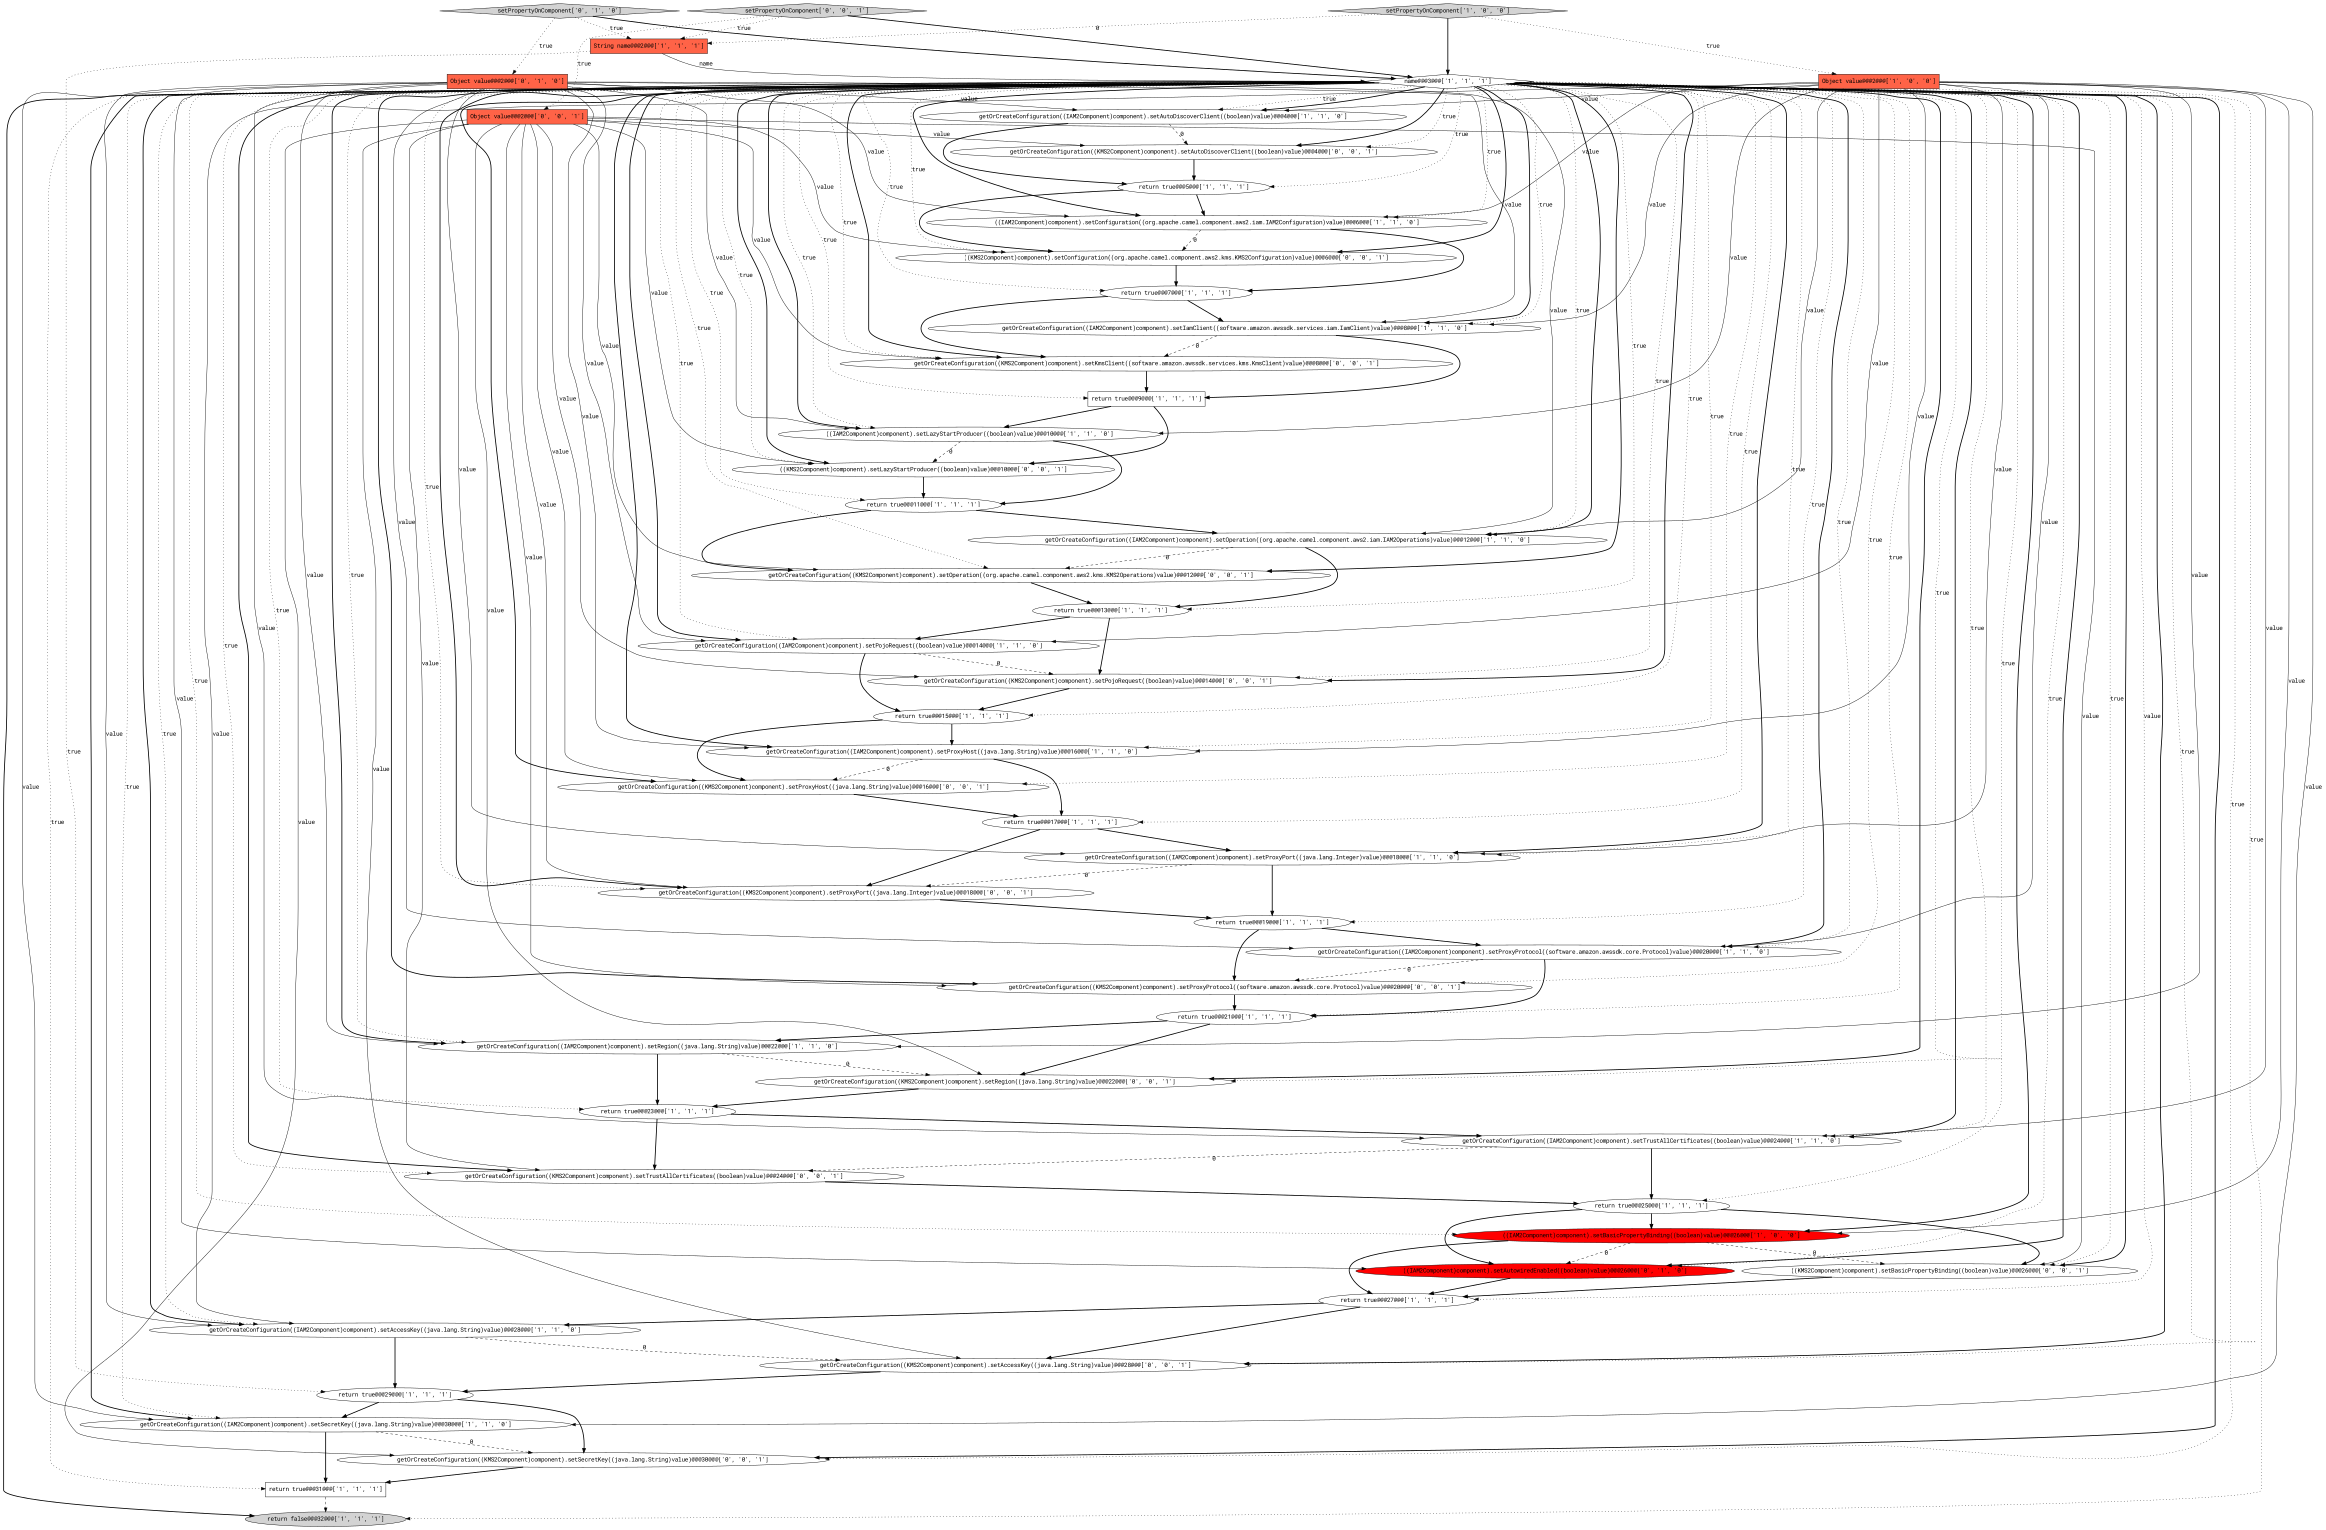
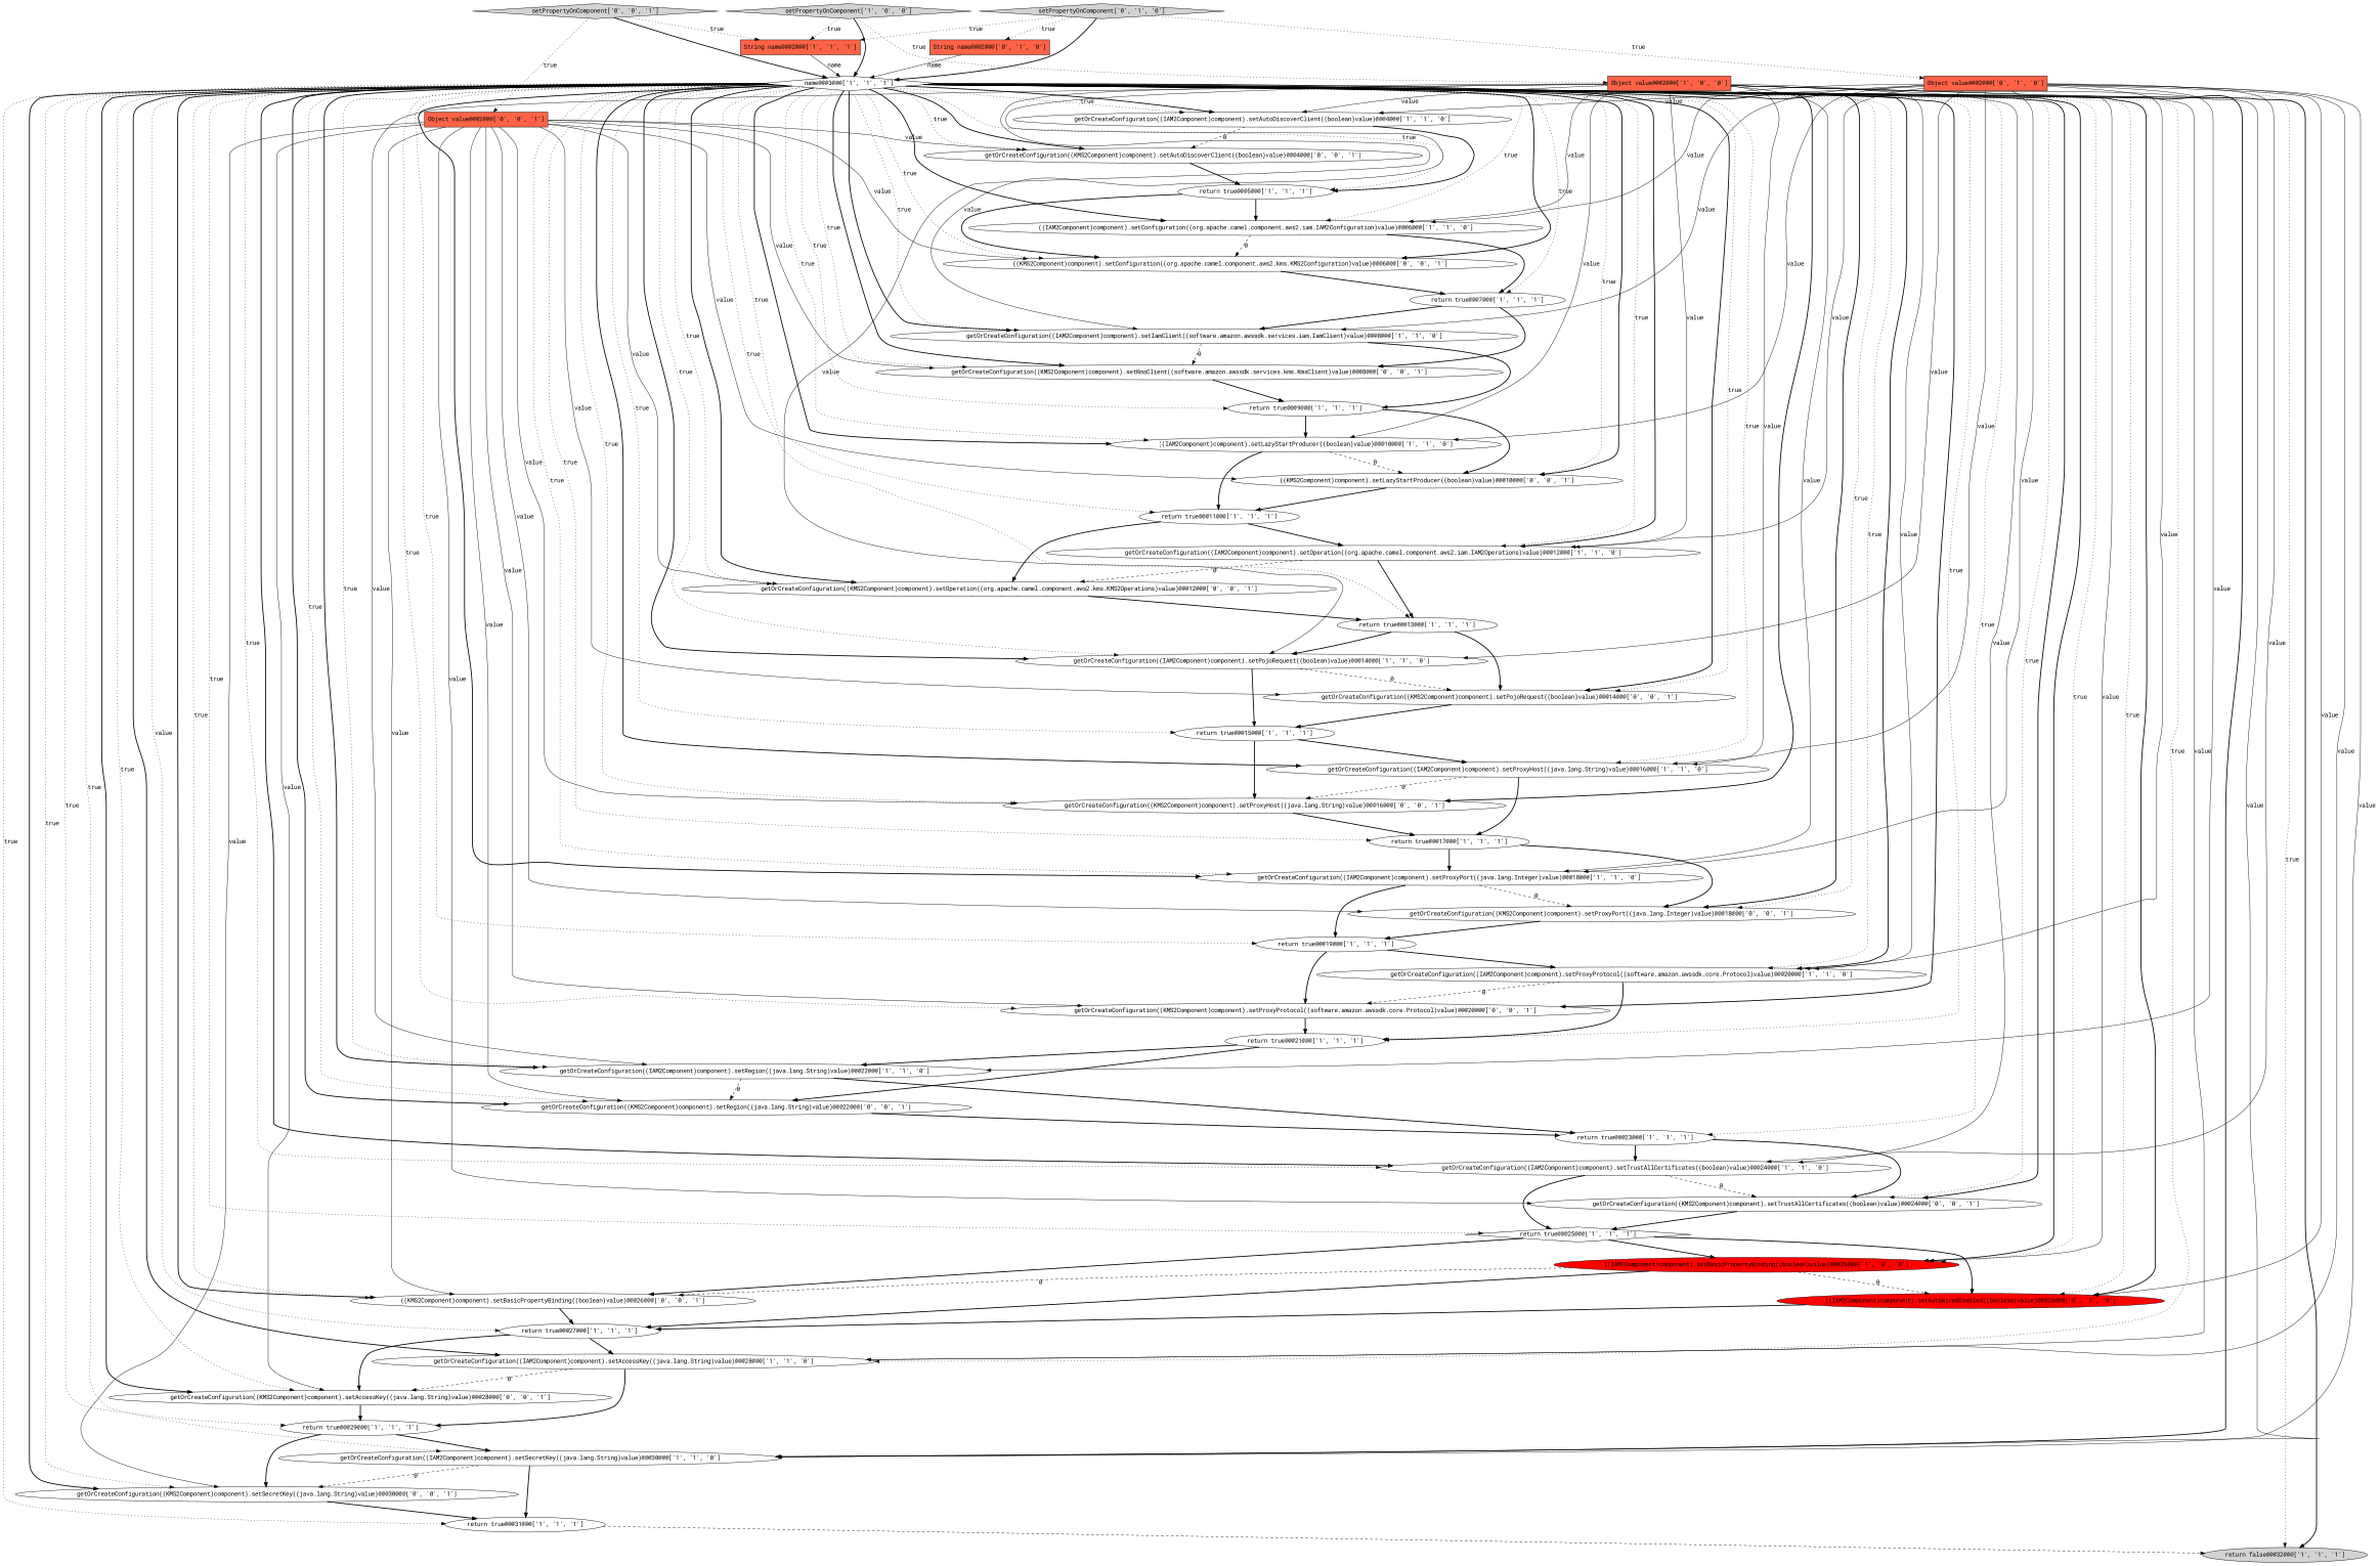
  digraph {
    fontname="Roboto Mono"
    node [fillcolor=white fontname="Roboto Mono" shape=ellipse style=filled]
    edge [fontname="Roboto Mono" style=bold]
    n1 [label="getOrCreateConfiguration((KMS2Component)component).setAccessKey((java.lang.String)value)@@@28@@@['0', '0', '1']"]
    n2 [label="return true@@@29@@@['1', '1', '1']"]
    n3 [label="getOrCreateConfiguration((IAM2Component)component).setSecretKey((java.lang.String)value)@@@30@@@['1', '1', '0']"]
    n4 [label="getOrCreateConfiguration((KMS2Component)component).setSecretKey((java.lang.String)value)@@@30@@@['0', '0', '1']"]
    n5 [label="return true@@@19@@@['1', '1', '1']"]
    n6 [label="getOrCreateConfiguration((IAM2Component)component).setProxyProtocol((software.amazon.awssdk.core.Protocol)value)@@@20@@@['1', '1', '0']"]
    n7 [label="getOrCreateConfiguration((KMS2Component)component).setProxyProtocol((software.amazon.awssdk.core.Protocol)value)@@@20@@@['0', '0', '1']"]
    n8 [label="return true@@@21@@@['1', '1', '1']"]
    n9 [label="((IAM2Component)component).setConfiguration((org.apache.camel.component.aws2.iam.IAM2Configuration)value)@@@6@@@['1', '1', '0']"]
    n10 [label="return true@@@7@@@['1', '1', '1']"]
    n11 [label="((KMS2Component)component).setConfiguration((org.apache.camel.component.aws2.kms.KMS2Configuration)value)@@@6@@@['0', '0', '1']"]
    n12 [label="getOrCreateConfiguration((KMS2Component)component).setKmsClient((software.amazon.awssdk.services.kms.KmsClient)value)@@@8@@@['0', '0', '1']"]
    n13 [label="getOrCreateConfiguration((IAM2Component)component).setIamClient((software.amazon.awssdk.services.iam.IamClient)value)@@@8@@@['1', '1', '0']"]
    n14 [label="return true@@@11@@@['1', '1', '1']"]
    n15 [label="getOrCreateConfiguration((KMS2Component)component).setOperation((org.apache.camel.component.aws2.kms.KMS2Operations)value)@@@12@@@['0', '0', '1']"]
    n16 [label="getOrCreateConfiguration((IAM2Component)component).setOperation((org.apache.camel.component.aws2.iam.IAM2Operations)value)@@@12@@@['1', '1', '0']"]
    n17 [label="return true@@@13@@@['1', '1', '1']"]
    n18 [label="return true@@@5@@@['1', '1', '1']"]
-   n19 [label="return true@@@31@@@['1', '1', '1']" shape=box]
+   n19 [label="return true@@@31@@@['1', '1', '1']"]
    n20 [fillcolor=lightgray label="return false@@@32@@@['1', '1', '1']"]
    n21 [label="((IAM2Component)component).setLazyStartProducer((boolean)value)@@@10@@@['1', '1', '0']"]
    n22 [label="((KMS2Component)component).setLazyStartProducer((boolean)value)@@@10@@@['0', '0', '1']"]
    n23 [label="getOrCreateConfiguration((IAM2Component)component).setAccessKey((java.lang.String)value)@@@28@@@['1', '1', '0']"]
-   n24 [label="return true@@@9@@@['1', '1', '1']" shape=box]
+   n24 [label="return true@@@9@@@['1', '1', '1']"]
    n25 [label="name@@@3@@@['1', '1', '1']" shape=diamond]
    n26 [label="getOrCreateConfiguration((KMS2Component)component).setRegion((java.lang.String)value)@@@22@@@['0', '0', '1']"]
    n27 [label="getOrCreateConfiguration((KMS2Component)component).setAutoDiscoverClient((boolean)value)@@@4@@@['0', '0', '1']"]
    n28 [label="getOrCreateConfiguration((IAM2Component)component).setProxyHost((java.lang.String)value)@@@16@@@['1', '1', '0']"]
    n29 [label="getOrCreateConfiguration((KMS2Component)component).setPojoRequest((boolean)value)@@@14@@@['0', '0', '1']"]
    n30 [label="getOrCreateConfiguration((KMS2Component)component).setProxyHost((java.lang.String)value)@@@16@@@['0', '0', '1']"]
    n31 [label="getOrCreateConfiguration((IAM2Component)component).setAutoDiscoverClient((boolean)value)@@@4@@@['1', '1', '0']"]
-   n32 [label="return true@@@25@@@['1', '1', '1']"]
+   n32 [label="return true@@@25@@@['1', '1', '1']" shape=diamond]
    n33 [label="getOrCreateConfiguration((IAM2Component)component).setProxyPort((java.lang.Integer)value)@@@18@@@['1', '1', '0']"]
    n34 [label="getOrCreateConfiguration((KMS2Component)component).setTrustAllCertificates((boolean)value)@@@24@@@['0', '0', '1']"]
    n35 [label="return true@@@23@@@['1', '1', '1']"]
    n36 [label="((KMS2Component)component).setBasicPropertyBinding((boolean)value)@@@26@@@['0', '0', '1']"]
    n37 [label="getOrCreateConfiguration((IAM2Component)component).setTrustAllCertificates((boolean)value)@@@24@@@['1', '1', '0']"]
    n38 [label="getOrCreateConfiguration((IAM2Component)component).setPojoRequest((boolean)value)@@@14@@@['1', '1', '0']"]
    n39 [fillcolor=red label="((IAM2Component)component).setBasicPropertyBinding((boolean)value)@@@26@@@['1', '0', '0']"]
    n40 [label="return true@@@15@@@['1', '1', '1']"]
    n41 [label="getOrCreateConfiguration((IAM2Component)component).setRegion((java.lang.String)value)@@@22@@@['1', '1', '0']"]
    n42 [label="return true@@@17@@@['1', '1', '1']"]
    n43 [label="getOrCreateConfiguration((KMS2Component)component).setProxyPort((java.lang.Integer)value)@@@18@@@['0', '0', '1']"]
    n44 [fillcolor=red label="((IAM2Component)component).setAutowiredEnabled((boolean)value)@@@26@@@['0', '1', '0']"]
    n45 [label="return true@@@27@@@['1', '1', '1']"]
    n46 [fillcolor=lightgray label="setPropertyOnComponent['0', '0', '1']" shape=diamond]
    n47 [fillcolor=tomato label="Object value@@@2@@@['0', '0', '1']" shape=box]
    n48 [fillcolor=tomato label="String name@@@2@@@['1', '1', '1']" shape=box]
    n49 [fillcolor=lightgray label="setPropertyOnComponent['1', '0', '0']" shape=diamond]
    n50 [fillcolor=tomato label="Object value@@@2@@@['1', '0', '0']" shape=box]
    n51 [fillcolor=lightgray label="setPropertyOnComponent['0', '1', '0']" shape=diamond]
    n52 [fillcolor=tomato label="Object value@@@2@@@['0', '1', '0']" shape=box]
+   n53 [fillcolor=tomato label="String name@@@2@@@['0', '1', '0']" shape=box]
    n1 -> n2
    n2 -> n3
    n2 -> n4
    n3 -> n4 [label=0 style=dashed]
    n3 -> n19
    n4 -> n19
    n5 -> n6
    n5 -> n7
    n6 -> n7 [label=0 style=dashed]
    n6 -> n8
    n7 -> n8
    n8 -> n26
    n8 -> n41
    n9 -> n10
    n9 -> n11 [label=0 style=dashed]
    n10 -> n12
    n10 -> n13
    n11 -> n10
    n12 -> n24
    n13 -> n12 [label=0 style=dashed]
    n13 -> n24
    n14 -> n15
    n14 -> n16
    n15 -> n17
    n16 -> n15 [label=0 style=dashed]
    n16 -> n17
    n17 -> n29
    n17 -> n38
    n18 -> n9
    n18 -> n11
    n19 -> n20 [style=dashed]
    n21 -> n14
    n21 -> n22 [label=0 style=dashed]
    n22 -> n14
    n23 -> n1 [label=0 style=dashed]
    n23 -> n2
    n24 -> n21
    n24 -> n22
    n25 -> n1
    n25 -> n1 [label=true style=dotted]
-   n48 -> n2 [label=true style=dotted]
+   n25 -> n2 [label=true style=dotted]
    n25 -> n3 [label=true style=dotted]
    n25 -> n3
    n25 -> n4
    n25 -> n4 [label=true style=dotted]
    n25 -> n5 [label=true style=dotted]
    n25 -> n6
    n25 -> n6 [label=true style=dotted]
    n25 -> n7
    n25 -> n7 [label=true style=dotted]
    n25 -> n8 [label=true style=dotted]
    n25 -> n9
    n25 -> n9 [label=true style=dotted]
    n25 -> n10 [label=true style=dotted]
    n25 -> n11 [label=true style=dotted]
    n25 -> n11
    n25 -> n12 [label=true style=dotted]
    n25 -> n12
    n25 -> n13
    n25 -> n13 [label=true style=dotted]
    n25 -> n14 [label=true style=dotted]
    n25 -> n15 [label=true style=dotted]
    n25 -> n15
    n25 -> n16 [label=true style=dotted]
    n25 -> n16
    n25 -> n17 [label=true style=dotted]
    n25 -> n18 [label=true style=dotted]
    n25 -> n19 [label=true style=dotted]
    n25 -> n20 [label=true style=dotted]
    n25 -> n20
    n25 -> n21
    n25 -> n21 [label=true style=dotted]
    n25 -> n22 [label=true style=dotted]
    n25 -> n22
    n25 -> n23
    n25 -> n23 [label=true style=dotted]
    n25 -> n24 [label=true style=dotted]
    n25 -> n26
    n25 -> n26 [label=true style=dotted]
    n25 -> n27 [label=true style=dotted]
    n25 -> n27
    n25 -> n28
    n25 -> n28 [label=true style=dotted]
    n25 -> n29
    n25 -> n29 [label=true style=dotted]
    n25 -> n30
    n25 -> n30 [label=true style=dotted]
    n25 -> n31 [label=true style=dotted]
    n25 -> n31
    n25 -> n32 [label=true style=dotted]
    n25 -> n33
    n25 -> n33 [label=true style=dotted]
    n25 -> n34 [label=true style=dotted]
    n25 -> n34
    n25 -> n35 [label=true style=dotted]
    n25 -> n36
    n25 -> n36 [label=true style=dotted]
    n25 -> n37 [label=true style=dotted]
    n25 -> n37
    n25 -> n38
    n25 -> n38 [label=true style=dotted]
    n25 -> n39
    n25 -> n39 [label=true style=dotted]
    n25 -> n40 [label=true style=dotted]
    n25 -> n41
    n25 -> n41 [label=true style=dotted]
    n25 -> n42 [label=true style=dotted]
    n25 -> n43
    n25 -> n43 [label=true style=dotted]
    n25 -> n44 [label=true style=dotted]
    n25 -> n44
    n25 -> n45 [label=value style=dotted]
    n26 -> n35
    n27 -> n18
    n28 -> n30 [label=0 style=dashed]
    n28 -> n42
    n29 -> n40
    n30 -> n42
    n31 -> n18
    n31 -> n27 [label=0 style=dashed]
    n32 -> n36
    n32 -> n39
    n32 -> n44
    n33 -> n5
    n33 -> n43 [label=0 style=dashed]
    n34 -> n32
    n35 -> n34
    n35 -> n37
    n36 -> n45
    n37 -> n32
    n37 -> n34 [label=0 style=dashed]
    n38 -> n29 [label=0 style=dashed]
    n38 -> n40
    n39 -> n36 [label=0 style=dashed]
    n39 -> n44 [label=0 style=dashed]
    n39 -> n45
    n40 -> n28
    n40 -> n30
    n41 -> n26 [label=0 style=dashed]
    n41 -> n35
    n42 -> n33
    n42 -> n43
    n43 -> n5
    n44 -> n45
    n45 -> n1
    n45 -> n23
    n46 -> n25
    n46 -> n47 [label=true style=dotted]
    n46 -> n48 [label=true style=dotted]
    n47 -> n1 [label=value style=solid]
    n47 -> n4 [label=value style=solid]
    n47 -> n7 [label=value style=solid]
    n47 -> n11 [label=value style=solid]
    n47 -> n12 [label=value style=solid]
    n47 -> n15 [label=value style=solid]
    n47 -> n22 [label=value style=solid]
    n47 -> n26 [label=value style=solid]
    n47 -> n27 [label=value style=solid]
    n47 -> n29 [label=value style=solid]
    n47 -> n30 [label=value style=solid]
    n47 -> n34 [label=value style=solid]
    n47 -> n36 [label=value style=solid]
    n47 -> n43 [label=value style=solid]
    n48 -> n25 [label=name style=solid]
    n49 -> n25
-   n49 -> n48 [label=0 style=dotted]
+   n49 -> n48 [label=true style=dotted]
    n49 -> n50 [label=true style=dotted]
    n50 -> n3 [label=value style=solid]
    n50 -> n6 [label=value style=solid]
    n50 -> n9 [label=value style=solid]
    n50 -> n13 [label=value style=solid]
    n50 -> n16 [label=value style=solid]
    n50 -> n21 [label=value style=solid]
    n50 -> n23 [label=value style=solid]
    n50 -> n28 [label=value style=solid]
    n50 -> n31 [label=value style=solid]
    n50 -> n33 [label=value style=solid]
    n50 -> n37 [label=value style=solid]
    n50 -> n38 [label=value style=solid]
    n50 -> n39 [label=value style=solid]
    n50 -> n41 [label=value style=solid]
    n51 -> n25
    n51 -> n48 [label=true style=dotted]
    n51 -> n52 [label=true style=dotted]
+   n51 -> n53 [label=true style=dotted]
    n52 -> n3 [label=value style=solid]
    n52 -> n6 [label=value style=solid]
    n52 -> n9 [label=value style=solid]
    n52 -> n13 [label=value style=solid]
    n52 -> n16 [label=value style=solid]
    n52 -> n21 [label=value style=solid]
    n52 -> n23 [label=value style=solid]
    n52 -> n28 [label=value style=solid]
    n52 -> n31 [label=value style=solid]
    n52 -> n33 [label=value style=solid]
    n52 -> n37 [label=value style=solid]
    n52 -> n38 [label=value style=solid]
    n52 -> n41 [label=value style=solid]
    n52 -> n44 [label=value style=solid]
+   n53 -> n25 [label=name style=solid]
  }
